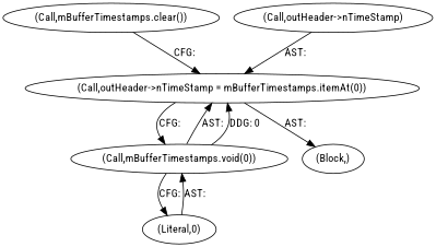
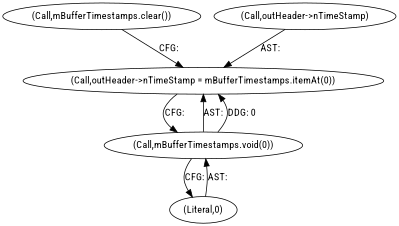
  digraph {
    fontname="Roboto Condensed"
    node [fontname="Roboto Condensed"]
    edge [fontname="Roboto Condensed"]
    n1 [label="(Call,outHeader->nTimeStamp = mBufferTimestamps.itemAt(0))"]
    n2 [label="(Call,mBufferTimestamps.void(0))"]
-   n3 [label="(Block,)"]
    n4 [label="(Literal,0)"]
    n5 [label="(Call,mBufferTimestamps.clear())"]
    n6 [label="(Call,outHeader->nTimeStamp)"]
    n1 -> n2 [label="CFG: "]
-   n1 -> n3 [label="AST: "]
    n2 -> n1 [label="AST: "]
    n2 -> n1 [label="DDG: 0"]
    n2 -> n4 [label="CFG: "]
    n4 -> n2 [label="AST: "]
    n5 -> n1 [label="CFG: "]
    n6 -> n1 [label="AST: "]
  }
